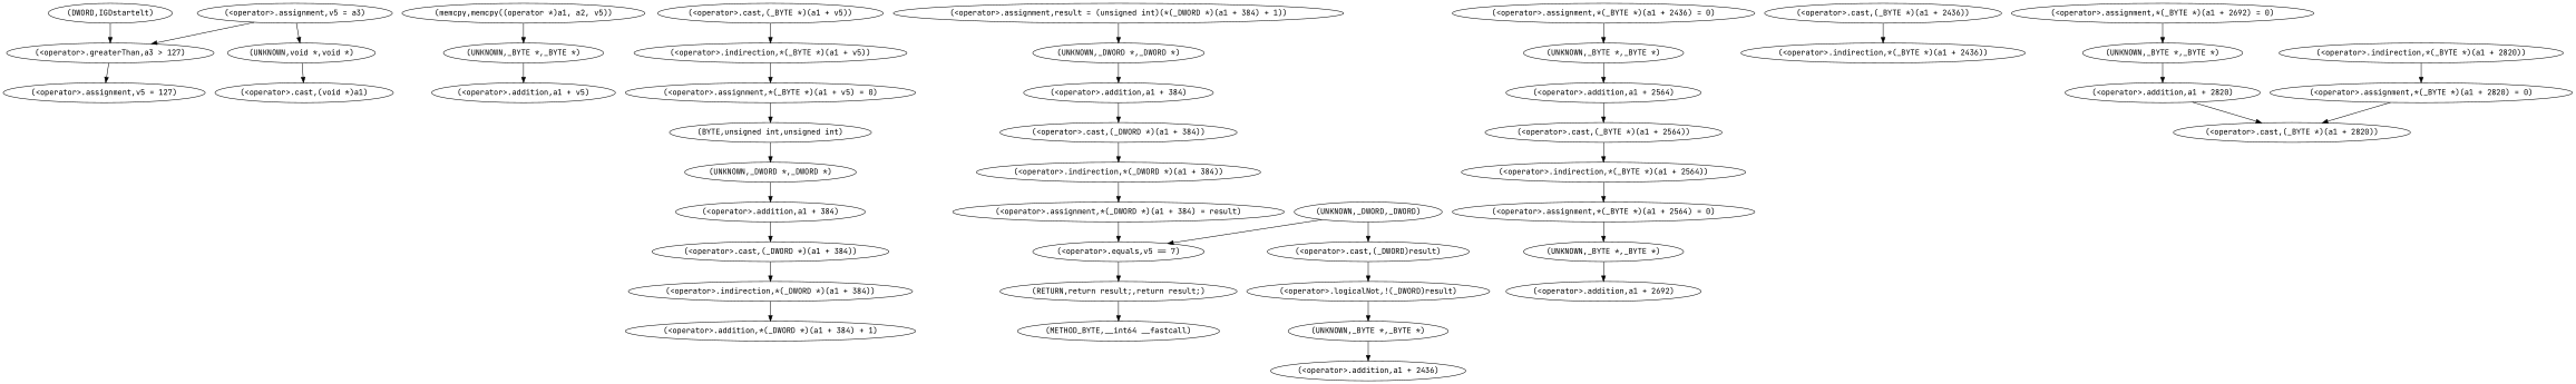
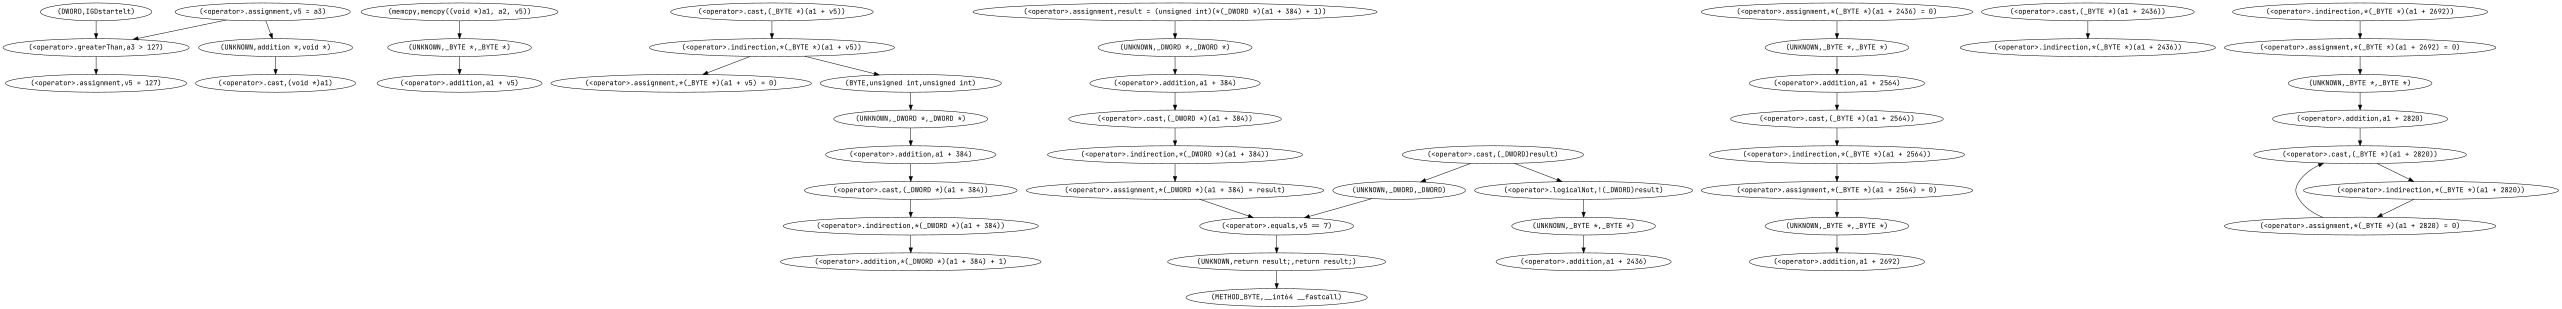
  digraph {
    fontname="JetBrains Mono"
    node [fontname="JetBrains Mono"]
    edge [fontname="JetBrains Mono"]
    n1 [label="(<operator>.greaterThan,a3 > 127)"]
    n2 [label="(<operator>.assignment,v5 = 127)"]
    n3 [label="(<operator>.assignment,v5 = a3)"]
-   n4 [label="(UNKNOWN,void *,void *)"]
+   n4 [label="(UNKNOWN,addition *,void *)"]
    n5 [label="(<operator>.cast,(void *)a1)"]
-   n6 [label="(memcpy,memcpy((operator *)a1, a2, v5))"]
+   n6 [label="(memcpy,memcpy((void *)a1, a2, v5))"]
    n7 [label="(UNKNOWN,_BYTE *,_BYTE *)"]
    n8 [label="(<operator>.addition,a1 + v5)"]
    n9 [label="(<operator>.assignment,*(_BYTE *)(a1 + v5) = 0)"]
    n10 [label="(BYTE,unsigned int,unsigned int)"]
    n11 [label="(UNKNOWN,_DWORD *,_DWORD *)"]
    n12 [label="(<operator>.indirection,*(_BYTE *)(a1 + v5))"]
    n13 [label="(<operator>.cast,(_BYTE *)(a1 + v5))"]
    n14 [label="(<operator>.assignment,result = (unsigned int)(*(_DWORD *)(a1 + 384) + 1))"]
    n15 [label="(UNKNOWN,_DWORD *,_DWORD *)"]
    n16 [label="(<operator>.addition,a1 + 384)"]
    n17 [label="(<operator>.addition,a1 + 384)"]
    n18 [label="(<operator>.addition,*(_DWORD *)(a1 + 384) + 1)"]
    n19 [label="(<operator>.indirection,*(_DWORD *)(a1 + 384))"]
    n20 [label="(<operator>.cast,(_DWORD *)(a1 + 384))"]
    n21 [label="(<operator>.assignment,*(_DWORD *)(a1 + 384) = result)"]
    n22 [label="(<operator>.equals,v5 == 7)"]
-   n23 [label="(RETURN,return result;,return result;)"]
+   n23 [label="(UNKNOWN,return result;,return result;)"]
    n24 [label="(<operator>.indirection,*(_DWORD *)(a1 + 384))"]
    n25 [label="(<operator>.cast,(_DWORD *)(a1 + 384))"]
    n26 [label="(UNKNOWN,_DWORD,_DWORD)"]
    n27 [label="(<operator>.cast,(_DWORD)result)"]
    n28 [label="(METHOD_BYTE,__int64 __fastcall)"]
    n29 [label="(<operator>.logicalNot,!(_DWORD)result)"]
    n30 [label="(UNKNOWN,_BYTE *,_BYTE *)"]
    n31 [label="(<operator>.addition,a1 + 2436)"]
    n32 [label="(<operator>.assignment,*(_BYTE *)(a1 + 2436) = 0)"]
    n33 [label="(UNKNOWN,_BYTE *,_BYTE *)"]
    n34 [label="(<operator>.addition,a1 + 2564)"]
    n35 [label="(<operator>.indirection,*(_BYTE *)(a1 + 2436))"]
    n36 [label="(<operator>.cast,(_BYTE *)(a1 + 2436))"]
    n37 [label="(<operator>.assignment,*(_BYTE *)(a1 + 2564) = 0)"]
    n38 [label="(UNKNOWN,_BYTE *,_BYTE *)"]
    n39 [label="(<operator>.addition,a1 + 2692)"]
    n40 [label="(<operator>.indirection,*(_BYTE *)(a1 + 2564))"]
    n41 [label="(<operator>.cast,(_BYTE *)(a1 + 2564))"]
    n42 [label="(<operator>.assignment,*(_BYTE *)(a1 + 2692) = 0)"]
    n43 [label="(UNKNOWN,_BYTE *,_BYTE *)"]
    n44 [label="(<operator>.addition,a1 + 2820)"]
+   n45 [label="(<operator>.indirection,*(_BYTE *)(a1 + 2692))"]
    n46 [label="(<operator>.assignment,*(_BYTE *)(a1 + 2820) = 0)"]
    n47 [label="(<operator>.cast,(_BYTE *)(a1 + 2820))"]
    n48 [label="(<operator>.indirection,*(_BYTE *)(a1 + 2820))"]
    n49 [label="(DWORD,IGDstartelt)"]
    n1 -> n2
    n3 -> n1
    n3 -> n4
    n4 -> n5
    n6 -> n7
    n7 -> n8
-   n9 -> n10
+   n12 -> n10
    n10 -> n11
    n11 -> n17
    n12 -> n9
    n13 -> n12
    n14 -> n15
    n15 -> n16
    n16 -> n25
    n17 -> n20
    n19 -> n18
    n20 -> n19
    n21 -> n22
    n22 -> n23
    n23 -> n28
    n24 -> n21
    n25 -> n24
    n26 -> n22
-   n26 -> n27
+   n27 -> n26
    n27 -> n29
    n29 -> n30
    n30 -> n31
    n32 -> n33
    n33 -> n34
    n34 -> n41
    n36 -> n35
    n37 -> n38
    n38 -> n39
    n40 -> n37
    n41 -> n40
    n42 -> n43
    n43 -> n44
    n44 -> n47
+   n45 -> n42
    n46 -> n47
+   n47 -> n48
    n48 -> n46
    n49 -> n1
  }
